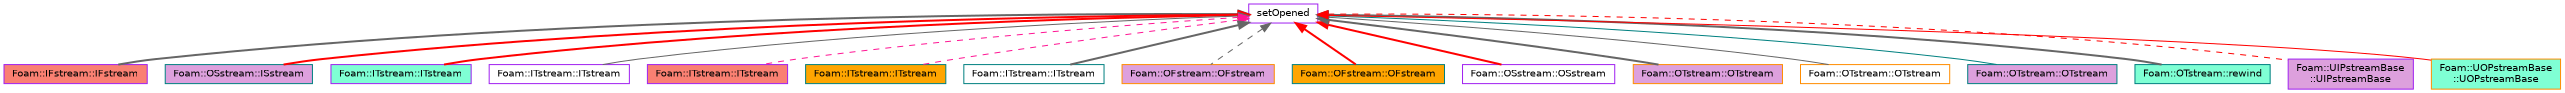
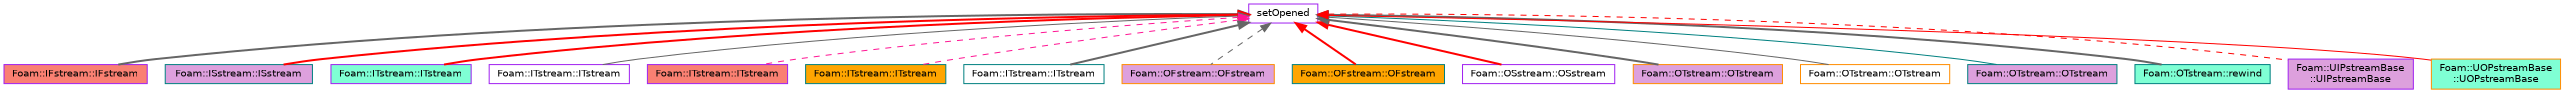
  digraph {
    rankdir=TB
    node [color=purple fillcolor=white fontname=Helvetica fontsize=10 shape=box style=filled]
    edge [color=gray40 dir=back fontname=Helvetica fontsize=10 labelfontname=Helvetica labelfontsize=10 style=bold]
    n1 [fontcolor=black height=0.2 label=setOpened width=0.4]
    n2 [fillcolor=salmon height=0.2 label="Foam::IFstream::IFstream" width=0.4]
-   n3 [color=teal fillcolor=plum height=0.2 label="Foam::OSstream::ISstream" width=0.4]
+   n3 [color=teal fillcolor=plum height=0.2 label="Foam::ISstream::ISstream" width=0.4]
    n4 [fillcolor=aquamarine height=0.2 label="Foam::ITstream::ITstream" width=0.4]
    n5 [height=0.2 label="Foam::ITstream::ITstream" width=0.4]
    n6 [fillcolor=salmon height=0.2 label="Foam::ITstream::ITstream" width=0.4]
    n7 [color=teal fillcolor=orange height=0.2 label="Foam::ITstream::ITstream" width=0.4]
    n8 [color=teal height=0.2 label="Foam::ITstream::ITstream" width=0.4]
    n9 [color=darkorange fillcolor=plum height=0.2 label="Foam::OFstream::OFstream" width=0.4]
    n10 [color=teal fillcolor=orange height=0.2 label="Foam::OFstream::OFstream" width=0.4]
    n11 [height=0.2 label="Foam::OSstream::OSstream" width=0.4]
    n12 [color=darkorange fillcolor=plum height=0.2 label="Foam::OTstream::OTstream" width=0.4]
    n13 [color=darkorange height=0.2 label="Foam::OTstream::OTstream" width=0.4]
    n14 [color=teal fillcolor=plum height=0.2 label="Foam::OTstream::OTstream" width=0.4]
    n15 [color=teal fillcolor=aquamarine height=0.2 label="Foam::OTstream::rewind" width=0.4]
    n16 [fillcolor=plum height=0.2 label="Foam::UIPstreamBase\l::UIPstreamBase" width=0.4]
    n17 [color=darkorange fillcolor=aquamarine height=0.2 label="Foam::UOPstreamBase\l::UOPstreamBase" width=0.4]
    n1 -> n2
    n1 -> n3 [color=red]
    n1 -> n4 [color=red]
    n1 -> n5 [style=solid]
    n1 -> n6 [color=deeppink style=dashed]
    n1 -> n7 [color=deeppink style=dashed]
    n1 -> n8
    n1 -> n9 [style=dashed]
    n1 -> n10 [color=red]
    n1 -> n11 [color=red]
    n1 -> n12
    n1 -> n13 [style=solid]
    n1 -> n14 [color=teal style=solid]
    n1 -> n15
    n1 -> n16 [color=red style=dashed]
    n1 -> n17 [color=red style=solid]
  }
